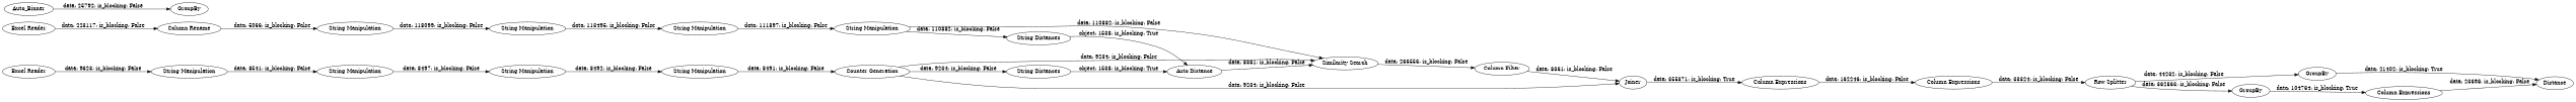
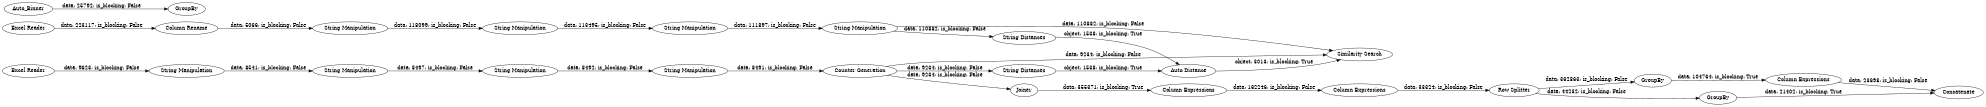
  digraph {
    rankdir=LR
    n1 [label="String Manipulation"]
    n2 [label="String Manipulation"]
    n3 [label="Counter Generation"]
    n4 [label="Excel Reader"]
    n5 [label="Column Rename"]
    n6 [label="String Manipulation"]
    n7 [label="String Distances"]
    n8 [label="Auto Distance"]
    n9 [label="Similarity Search"]
    n10 [label="String Manipulation"]
    n11 [label="Excel Reader"]
    n12 [label="String Manipulation"]
    n13 [label="String Manipulation"]
-   n14 [label="Column Filter"]
    n15 [label=Joiner]
    n16 [label="String Distances"]
    n17 [label="String Manipulation"]
    n18 [label="String Manipulation"]
    n19 [label="Row Splitter"]
    n20 [label=GroupBy]
    n21 [label=GroupBy]
    n22 [label="Column Expressions"]
-   n23 [label=Distance]
+   n23 [label=Concatenate]
    n24 [label=GroupBy]
    n25 [label=Auto_Binner]
    n26 [label="Column Expressions"]
    n27 [label="Column Expressions"]
    n1 -> n2 [label="data: 8492; is_blocking: False"]
    n2 -> n3 [label="data: 8491; is_blocking: False"]
    n3 -> n9 [label="data: 9234; is_blocking: False"]
    n3 -> n15 [label="data: 9234; is_blocking: False"]
    n3 -> n16 [label="data: 9234; is_blocking: False"]
    n4 -> n5 [label="data: 223117; is_blocking: False"]
    n5 -> n6 [label="data: 5066; is_blocking: False"]
    n6 -> n10 [label="data: 118099; is_blocking: False"]
    n7 -> n8 [label="object: 1538; is_blocking: True"]
-   n8 -> n9 [label="data: 8361; is_blocking: False"]
-   n9 -> n14 [label="data: 266556; is_blocking: False"]
+   n8 -> n9 [label="object: 3013; is_blocking: True"]
    n10 -> n17 [label="data: 113495; is_blocking: False"]
    n11 -> n12 [label="data: 9623; is_blocking: False"]
    n12 -> n13 [label="data: 8541; is_blocking: False"]
    n13 -> n1 [label="data: 8497; is_blocking: False"]
-   n14 -> n15 [label="data: 8361; is_blocking: False"]
    n15 -> n26 [label="data: 355371; is_blocking: True"]
    n16 -> n8 [label="object: 1538; is_blocking: True"]
    n17 -> n18 [label="data: 111897; is_blocking: False"]
    n18 -> n7 [label="data: 110882; is_blocking: False"]
    n18 -> n9 [label="data: 110882; is_blocking: False"]
    n19 -> n20 [label="data: 362863; is_blocking: False"]
    n19 -> n21 [label="data: 44232; is_blocking: False"]
    n20 -> n22 [label="data: 104764; is_blocking: True"]
    n21 -> n23 [label="data: 21402; is_blocking: True"]
    n22 -> n23 [label="data: 23698; is_blocking: False"]
    n25 -> n24 [label="data: 25792; is_blocking: False"]
    n26 -> n27 [label="data: 162246; is_blocking: False"]
    n27 -> n19 [label="data: 33324; is_blocking: False"]
  }
